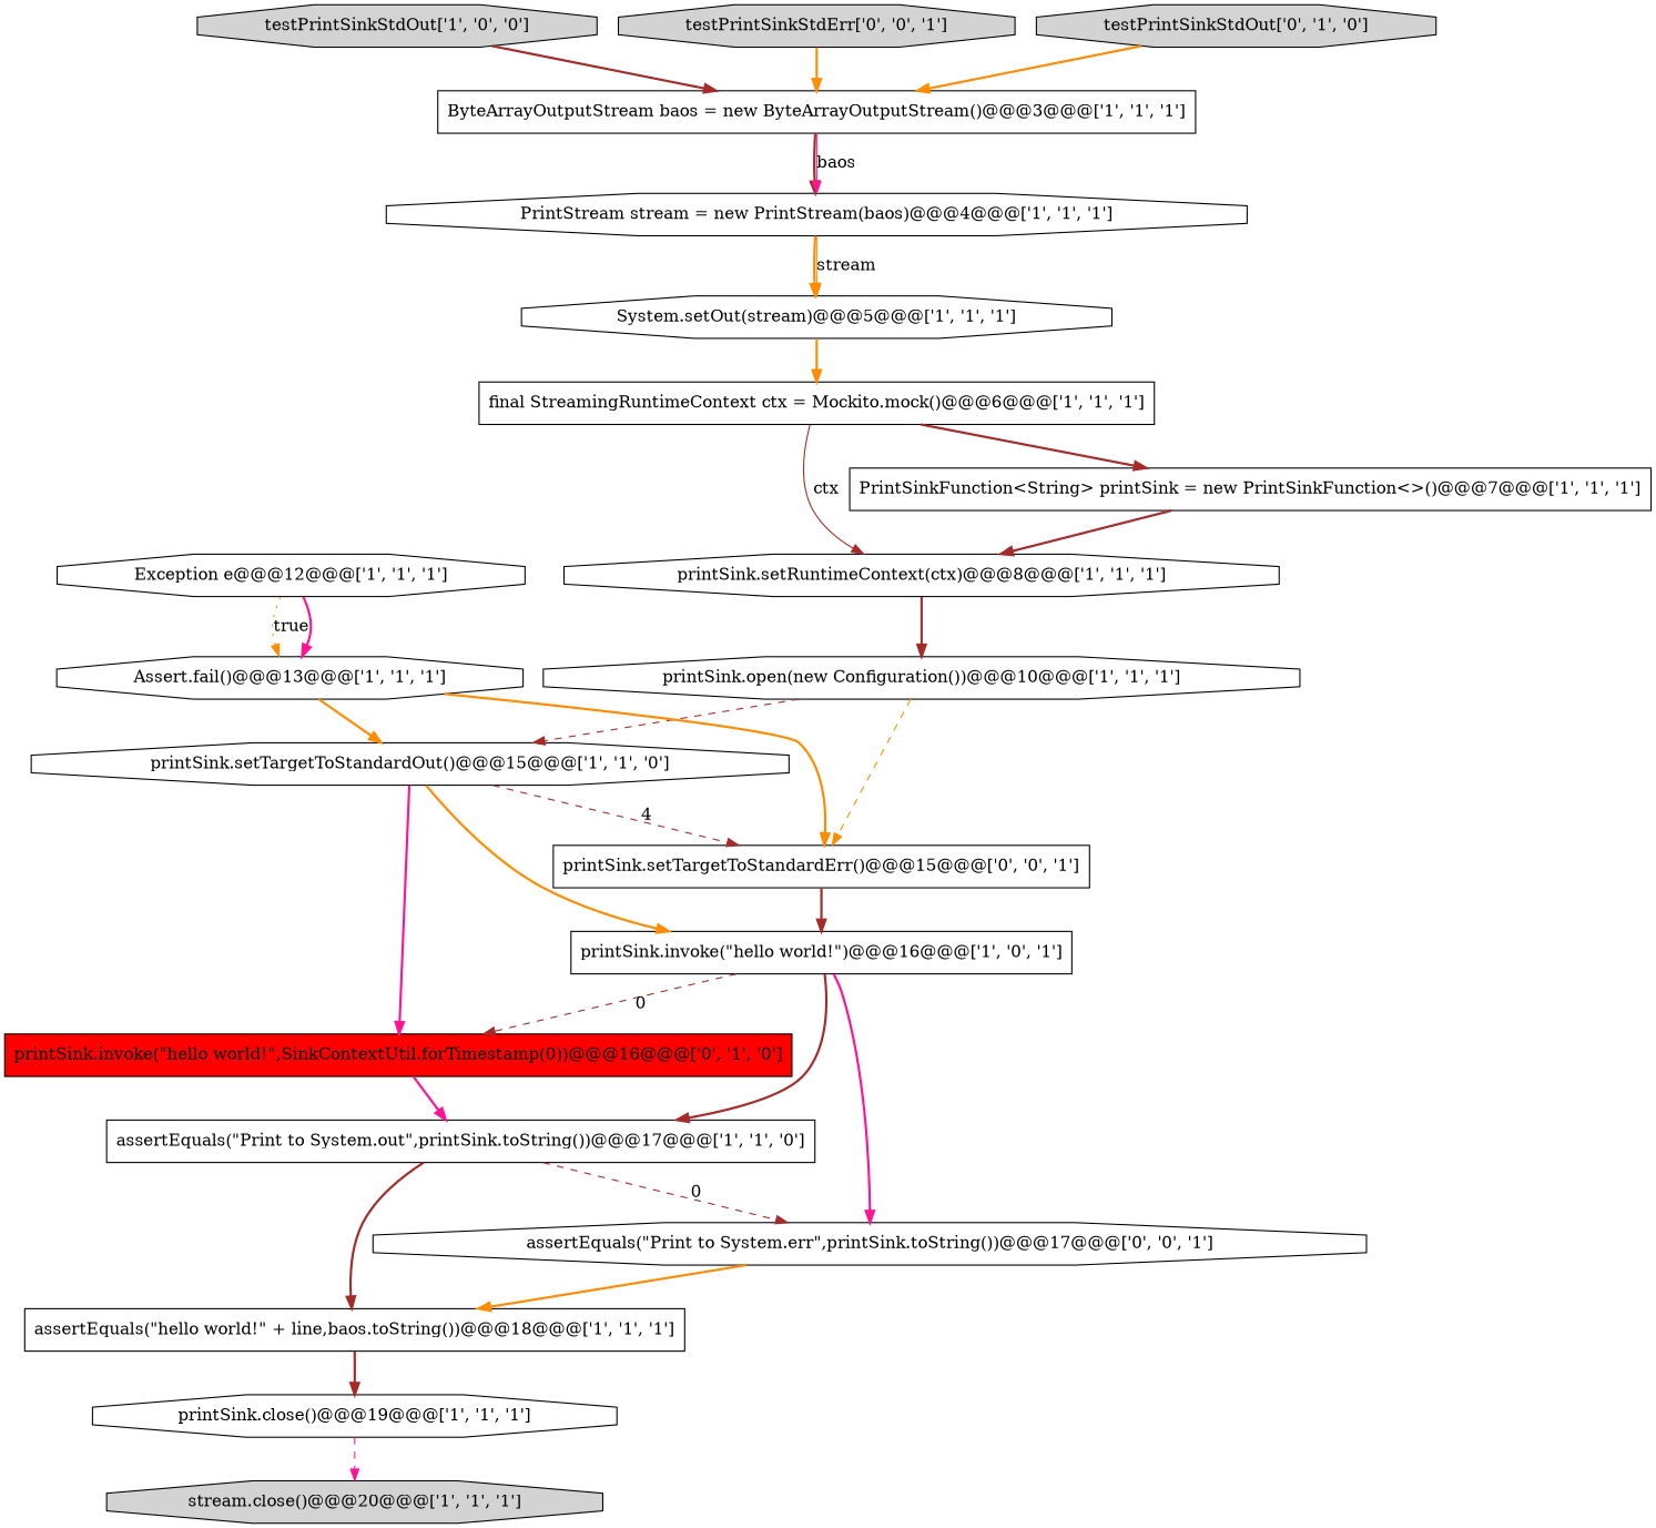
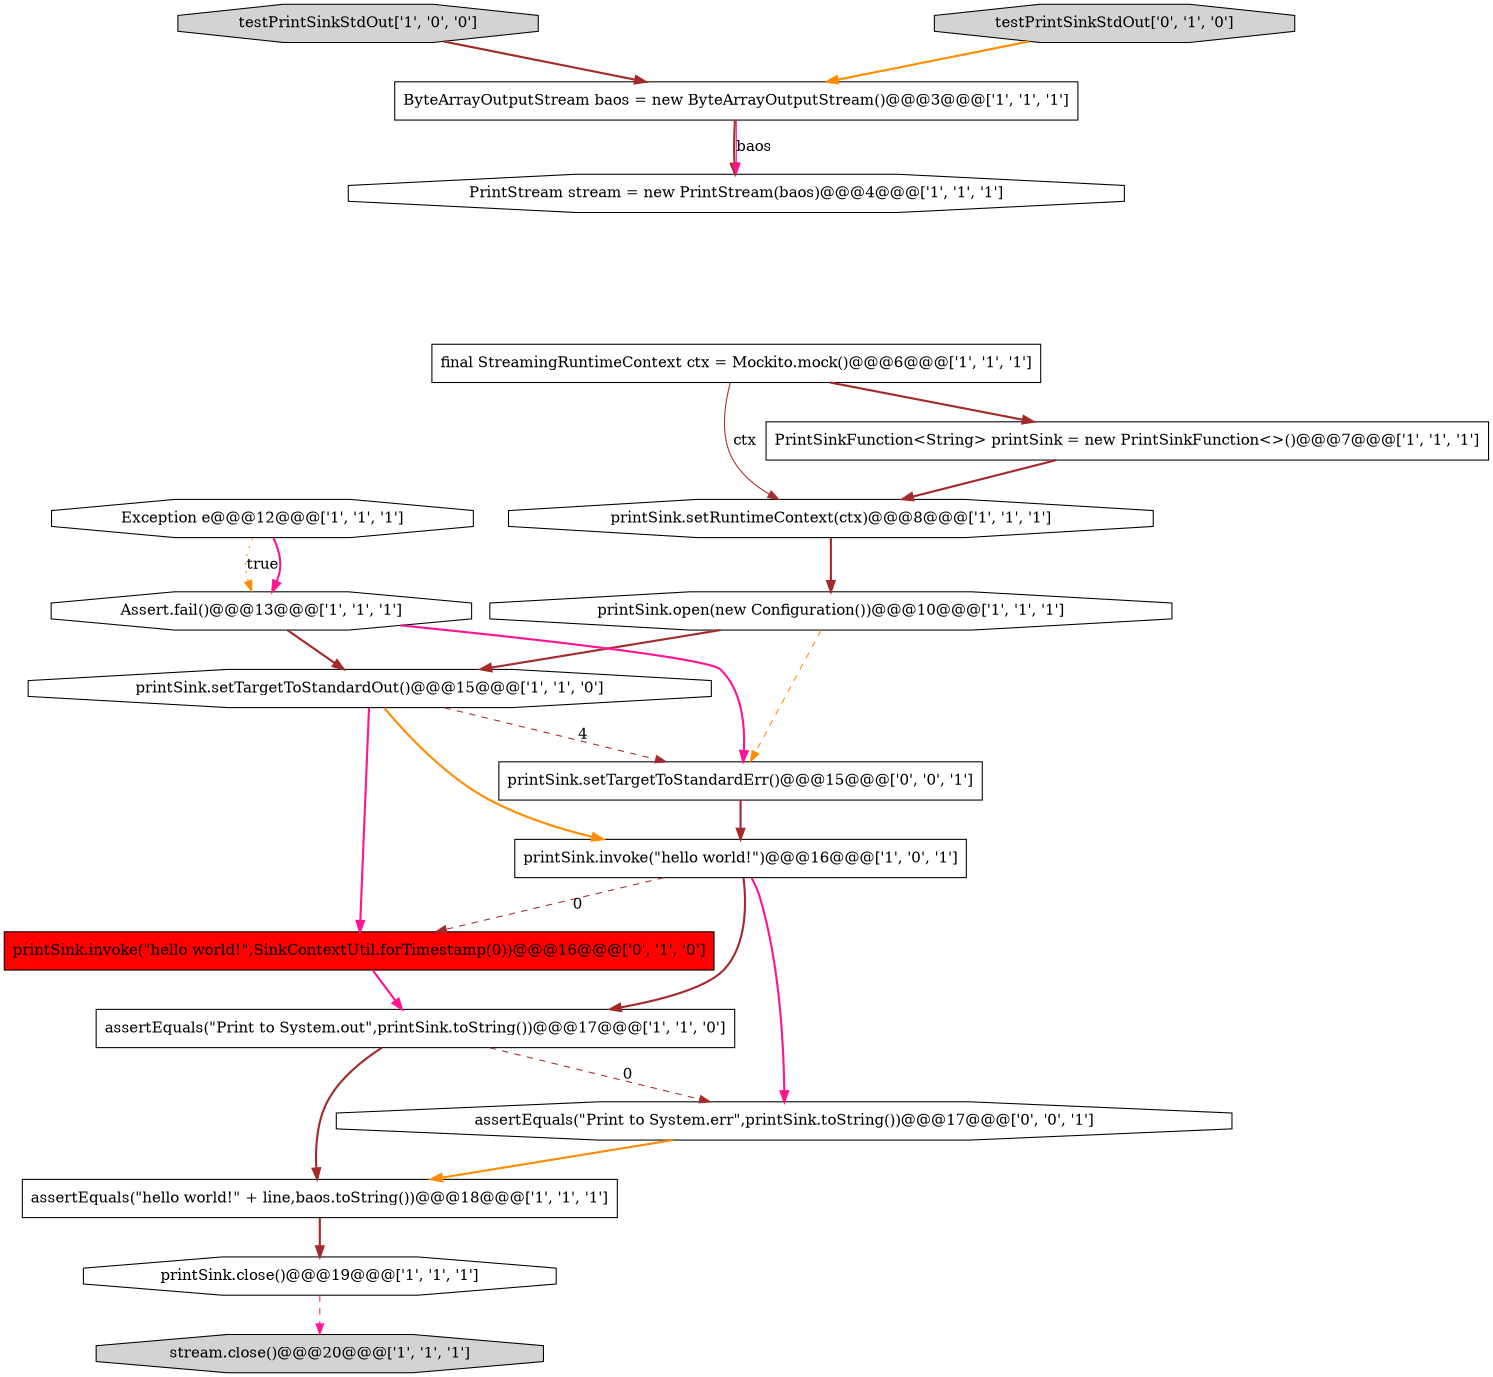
  digraph {
    node [fillcolor=white shape=octagon style=filled]
    edge [color=brown style=bold]
    n1 [label="PrintStream stream = new PrintStream(baos)@@@4@@@['1', '1', '1']"]
-   n2 [label="System.setOut(stream)@@@5@@@['1', '1', '1']"]
    n3 [label="final StreamingRuntimeContext ctx = Mockito.mock()@@@6@@@['1', '1', '1']" shape=box]
    n4 [label="printSink.setTargetToStandardErr()@@@15@@@['0', '0', '1']" shape=box]
    n5 [label="printSink.invoke(\"hello world!\")@@@16@@@['1', '0', '1']" shape=box]
    n6 [fillcolor=red label="printSink.invoke(\"hello world!\",SinkContextUtil.forTimestamp(0))@@@16@@@['0', '1', '0']" shape=box]
    n7 [label="assertEquals(\"Print to System.out\",printSink.toString())@@@17@@@['1', '1', '0']" shape=box]
    n8 [label="assertEquals(\"Print to System.err\",printSink.toString())@@@17@@@['0', '0', '1']"]
    n9 [label="printSink.setTargetToStandardOut()@@@15@@@['1', '1', '0']"]
    n10 [label="PrintSinkFunction<String> printSink = new PrintSinkFunction<>()@@@7@@@['1', '1', '1']" shape=box]
    n11 [label="printSink.setRuntimeContext(ctx)@@@8@@@['1', '1', '1']"]
    n12 [label="printSink.open(new Configuration())@@@10@@@['1', '1', '1']"]
    n13 [label="assertEquals(\"hello world!\" + line,baos.toString())@@@18@@@['1', '1', '1']" shape=box]
    n14 [label="printSink.close()@@@19@@@['1', '1', '1']"]
    n15 [fillcolor=lightgray label="stream.close()@@@20@@@['1', '1', '1']"]
    n16 [fillcolor=lightgray label="testPrintSinkStdOut['1', '0', '0']"]
    n17 [label="ByteArrayOutputStream baos = new ByteArrayOutputStream()@@@3@@@['1', '1', '1']" shape=box]
-   n18 [fillcolor=lightgray label="testPrintSinkStdErr['0', '0', '1']"]
    n19 [label="Exception e@@@12@@@['1', '1', '1']"]
    n20 [label="Assert.fail()@@@13@@@['1', '1', '1']"]
    n21 [fillcolor=lightgray label="testPrintSinkStdOut['0', '1', '0']"]
-   n1 -> n2 [color=darkorange]
-   n1 -> n2 [color=darkorange label=stream style=solid]
-   n2 -> n3 [color=darkorange]
    n3 -> n10
    n3 -> n11 [label=ctx style=solid]
    n4 -> n5
    n5 -> n6 [label=0 style=dashed]
    n5 -> n7
    n5 -> n8 [color=deeppink]
    n6 -> n7 [color=deeppink]
    n7 -> n8 [label=0 style=dashed]
    n7 -> n13
    n8 -> n13 [color=darkorange]
    n9 -> n4 [label=4 style=dashed]
    n9 -> n5 [color=darkorange]
    n9 -> n6 [color=deeppink]
    n10 -> n11
    n11 -> n12
    n12 -> n4 [color=darkorange style=dashed]
-   n12 -> n9 [style=dashed]
+   n12 -> n9
    n13 -> n14
    n14 -> n15 [color=deeppink style=dashed]
    n16 -> n17
    n17 -> n1
    n17 -> n1 [color=deeppink label=baos style=solid]
-   n18 -> n17 [color=darkorange]
    n19 -> n20 [color=darkorange label=true style=dotted]
    n19 -> n20 [color=deeppink]
-   n20 -> n4 [color=darkorange]
-   n20 -> n9 [color=darkorange]
+   n20 -> n4 [color=deeppink]
+   n20 -> n9
    n21 -> n17 [color=darkorange]
  }
